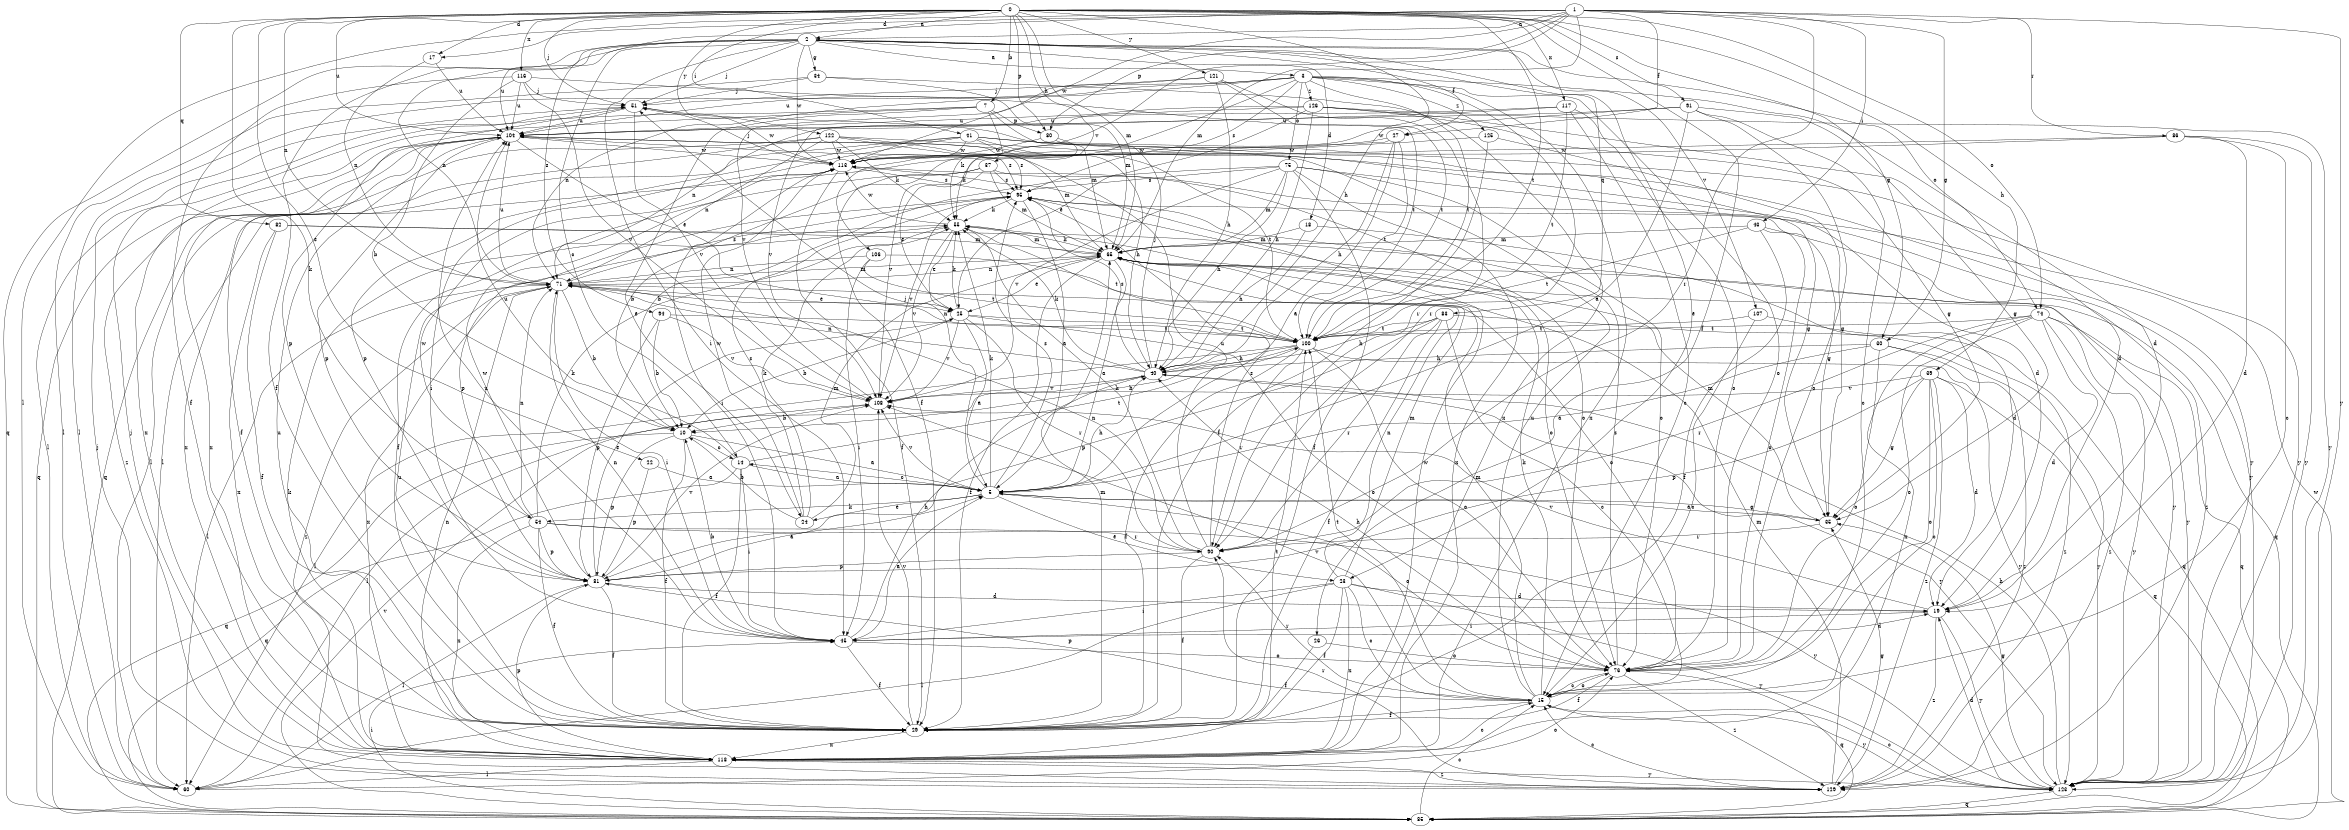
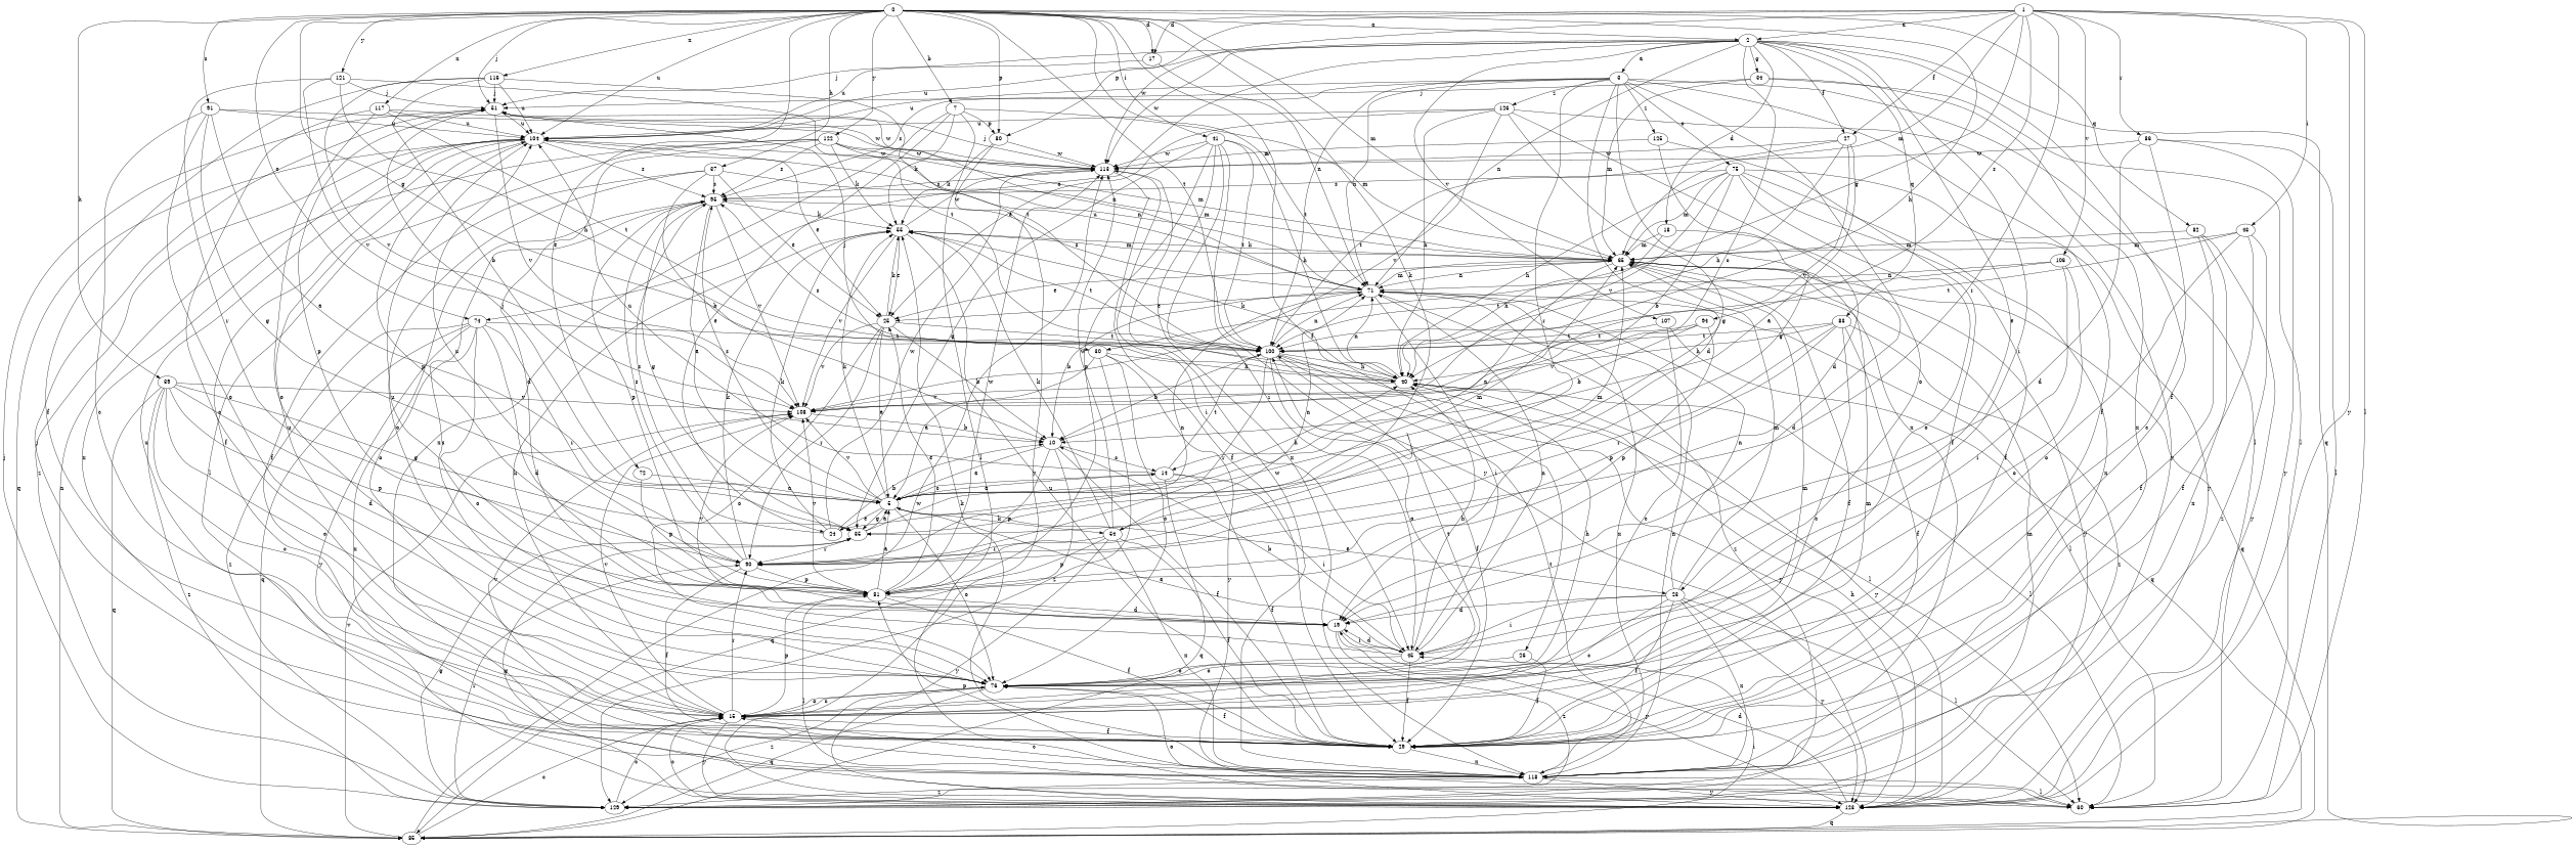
  strict digraph {
    0
    2
    7
    17
-   22
+   22 [label=72]
    26
    30
    37
    39
    40
    41
    51
    54
    65
    71
    74
    80
    82
    91
    100
    104
    116
    117
    121
    122
    27
    113
    3
    14
    18
    23
    29
    34
    45
    83
    85
    107
    60
    118
    24
    55
    5
    81
    76
    123
    129
    95
    10
    25
    19
    35
    108
    15
    90
    1
    43
    86
    94
    106
    75
    125
    126
    0 -> 2 [label=a]
    0 -> 7 [label=b]
    0 -> 17 [label=d]
    0 -> 22 [label=e]
    0 -> 26 [label=f]
    0 -> 30 [label=g]
    0 -> 37 [label=h]
    0 -> 39 [label=h]
    0 -> 40 [label=h]
    0 -> 41 [label=i]
    0 -> 51 [label=j]
    0 -> 54 [label=k]
    0 -> 65 [label=m]
    0 -> 71 [label=n]
    0 -> 74 [label=o]
    0 -> 80 [label=p]
    0 -> 82 [label=q]
    0 -> 91 [label=s]
    0 -> 100 [label=t]
    0 -> 104 [label=u]
    0 -> 116 [label=x]
    0 -> 117 [label=x]
    0 -> 121 [label=y]
    0 -> 122 [label=y]
    2 -> 51 [label=j]
    2 -> 71 [label=n]
    2 -> 74 [label=o]
    2 -> 104 [label=u]
    2 -> 27 [label=f]
    2 -> 113 [label=w]
    2 -> 3 [label=a]
    2 -> 14 [label=c]
    2 -> 18 [label=d]
    2 -> 23 [label=e]
    2 -> 29 [label=f]
    2 -> 34 [label=g]
    2 -> 45 [label=i]
    2 -> 83 [label=q]
    2 -> 85 [label=q]
    2 -> 107 [label=v]
    7 -> 65 [label=m]
    7 -> 80 [label=p]
    7 -> 60 [label=l]
    7 -> 118 [label=x]
    7 -> 24 [label=e]
    7 -> 55 [label=k]
    17 -> 71 [label=n]
    17 -> 104 [label=u]
    22 -> 5 [label=a]
    22 -> 81 [label=p]
    26 -> 29 [label=f]
    26 -> 76 [label=o]
    30 -> 40 [label=h]
    30 -> 5 [label=a]
    30 -> 76 [label=o]
    30 -> 123 [label=y]
    30 -> 129 [label=z]
    37 -> 65 [label=m]
    37 -> 29 [label=f]
    37 -> 76 [label=o]
    37 -> 95 [label=s]
    37 -> 10 [label=b]
    37 -> 25 [label=e]
    39 -> 85 [label=q]
    39 -> 81 [label=p]
    39 -> 76 [label=o]
    39 -> 129 [label=z]
    39 -> 19 [label=d]
    39 -> 35 [label=g]
    39 -> 108 [label=v]
    39 -> 15 [label=c]
    40 -> 51 [label=j]
    40 -> 71 [label=n]
    40 -> 60 [label=l]
    40 -> 55 [label=k]
    40 -> 123 [label=y]
    40 -> 95 [label=s]
    40 -> 108 [label=v]
    41 -> 40 [label=h]
    41 -> 100 [label=t]
    41 -> 113 [label=w]
    41 -> 45 [label=i]
    41 -> 118 [label=x]
    41 -> 81 [label=p]
    41 -> 123 [label=y]
    41 -> 35 [label=g]
    51 -> 104 [label=u]
    51 -> 113 [label=w]
    51 -> 81 [label=p]
    51 -> 108 [label=v]
    54 -> 71 [label=n]
    54 -> 113 [label=w]
    54 -> 29 [label=f]
    54 -> 118 [label=x]
    54 -> 55 [label=k]
    54 -> 81 [label=p]
    54 -> 123 [label=y]
    54 -> 90 [label=r]
    65 -> 71 [label=n]
    65 -> 29 [label=f]
    65 -> 85 [label=q]
    65 -> 55 [label=k]
    65 -> 5 [label=a]
    65 -> 123 [label=y]
    65 -> 25 [label=e]
    71 -> 65 [label=m]
    71 -> 104 [label=u]
    71 -> 45 [label=i]
    71 -> 60 [label=l]
    71 -> 118 [label=x]
    71 -> 129 [label=z]
    71 -> 95 [label=s]
    71 -> 10 [label=b]
    71 -> 25 [label=e]
    74 -> 100 [label=t]
    74 -> 85 [label=q]
    74 -> 118 [label=x]
    74 -> 76 [label=o]
    74 -> 123 [label=y]
    74 -> 129 [label=z]
    74 -> 19 [label=d]
    74 -> 90 [label=r]
    80 -> 113 [label=w]
    80 -> 55 [label=k]
    80 -> 123 [label=y]
    82 -> 65 [label=m]
    82 -> 29 [label=f]
    82 -> 118 [label=x]
    82 -> 123 [label=y]
    91 -> 104 [label=u]
    91 -> 113 [label=w]
    91 -> 5 [label=a]
    91 -> 76 [label=o]
    91 -> 35 [label=g]
    91 -> 15 [label=c]
    100 -> 40 [label=h]
    100 -> 71 [label=n]
    100 -> 29 [label=f]
    100 -> 60 [label=l]
    100 -> 76 [label=o]
    100 -> 123 [label=y]
    100 -> 10 [label=b]
    100 -> 90 [label=r]
    104 -> 113 [label=w]
    104 -> 29 [label=f]
    104 -> 85 [label=q]
    104 -> 118 [label=x]
    104 -> 81 [label=p]
    104 -> 129 [label=z]
    104 -> 95 [label=s]
    104 -> 25 [label=e]
    116 -> 51 [label=j]
    116 -> 100 [label=t]
    116 -> 104 [label=u]
    116 -> 29 [label=f]
    116 -> 10 [label=b]
    116 -> 108 [label=v]
    117 -> 71 [label=n]
    117 -> 100 [label=t]
    117 -> 104 [label=u]
    117 -> 76 [label=o]
    117 -> 15 [label=c]
    121 -> 40 [label=h]
    121 -> 51 [label=j]
    121 -> 100 [label=t]
    121 -> 108 [label=v]
    121 -> 90 [label=r]
    122 -> 65 [label=m]
    122 -> 71 [label=n]
    122 -> 113 [label=w]
-   122 -> 85 [label=q]
+   122 -> 85 [label=n]
    122 -> 60 [label=l]
    122 -> 55 [label=k]
    122 -> 95 [label=s]
    122 -> 19 [label=d]
    27 -> 40 [label=h]
    27 -> 100 [label=t]
    27 -> 113 [label=w]
    27 -> 5 [label=a]
    27 -> 108 [label=v]
    113 -> 51 [label=j]
    113 -> 29 [label=f]
    113 -> 45 [label=i]
    113 -> 95 [label=s]
    3 -> 71 [label=n]
    3 -> 100 [label=t]
    3 -> 104 [label=u]
    3 -> 29 [label=f]
    3 -> 60 [label=l]
    3 -> 118 [label=x]
    3 -> 76 [label=o]
    3 -> 95 [label=s]
    3 -> 19 [label=d]
    3 -> 90 [label=r]
    3 -> 75 [label=o]
    3 -> 125 [label=z]
    3 -> 126 [label=z]
    14 -> 100 [label=t]
    14 -> 104 [label=u]
    14 -> 29 [label=f]
    14 -> 45 [label=i]
    14 -> 85 [label=q]
    14 -> 5 [label=a]
    18 -> 40 [label=h]
    18 -> 65 [label=m]
    18 -> 19 [label=d]
    23 -> 65 [label=m]
    23 -> 71 [label=n]
    23 -> 29 [label=f]
    23 -> 45 [label=i]
    23 -> 60 [label=l]
    23 -> 118 [label=x]
    23 -> 123 [label=y]
    23 -> 19 [label=d]
    23 -> 15 [label=c]
    29 -> 65 [label=m]
    29 -> 104 [label=u]
    29 -> 118 [label=x]
    29 -> 108 [label=v]
    34 -> 51 [label=j]
    34 -> 65 [label=m]
    34 -> 60 [label=l]
    34 -> 118 [label=x]
    45 -> 40 [label=h]
    45 -> 71 [label=n]
    45 -> 104 [label=u]
    45 -> 29 [label=f]
    45 -> 5 [label=a]
    45 -> 76 [label=o]
    45 -> 10 [label=b]
    45 -> 19 [label=d]
    83 -> 40 [label=h]
    83 -> 100 [label=t]
    83 -> 29 [label=f]
    83 -> 81 [label=p]
    83 -> 129 [label=z]
    83 -> 15 [label=c]
    83 -> 90 [label=r]
    85 -> 113 [label=w]
    85 -> 45 [label=i]
    85 -> 108 [label=v]
    85 -> 15 [label=c]
    107 -> 100 [label=t]
    107 -> 85 [label=q]
    107 -> 15 [label=c]
    60 -> 76 [label=o]
    118 -> 51 [label=j]
    118 -> 71 [label=n]
    118 -> 100 [label=t]
    118 -> 113 [label=w]
    118 -> 60 [label=l]
    118 -> 55 [label=k]
    118 -> 81 [label=p]
    118 -> 123 [label=y]
    118 -> 129 [label=z]
    118 -> 15 [label=c]
    24 -> 65 [label=m]
    24 -> 113 [label=w]
    24 -> 55 [label=k]
    24 -> 95 [label=s]
    24 -> 10 [label=b]
    55 -> 65 [label=m]
    55 -> 100 [label=t]
    55 -> 113 [label=w]
    55 -> 29 [label=u]
    55 -> 25 [label=e]
    55 -> 108 [label=v]
    5 -> 40 [label=h]
    5 -> 51 [label=j]
    5 -> 54 [label=k]
    5 -> 14 [label=c]
    5 -> 23 [label=e]
    5 -> 24 [label=e]
    5 -> 55 [label=k]
    5 -> 76 [label=o]
    5 -> 95 [label=s]
    5 -> 35 [label=g]
    5 -> 108 [label=v]
    81 -> 113 [label=w]
    81 -> 29 [label=f]
    81 -> 60 [label=l]
    81 -> 5 [label=a]
    81 -> 25 [label=e]
    81 -> 19 [label=d]
    81 -> 108 [label=v]
    76 -> 40 [label=h]
    76 -> 29 [label=f]
    76 -> 85 [label=q]
    76 -> 129 [label=z]
    76 -> 95 [label=s]
    76 -> 15 [label=c]
    123 -> 40 [label=h]
    123 -> 85 [label=q]
    123 -> 19 [label=d]
    123 -> 35 [label=g]
    123 -> 15 [label=c]
    129 -> 51 [label=j]
    129 -> 65 [label=m]
    129 -> 35 [label=g]
    129 -> 15 [label=c]
    129 -> 90 [label=r]
    95 -> 55 [label=k]
    95 -> 5 [label=a]
    95 -> 81 [label=p]
-   95 -> 76 [label=o]
+   95 -> 15 [label=o]
    95 -> 35 [label=g]
    95 -> 108 [label=v]
    10 -> 14 [label=c]
    10 -> 29 [label=f]
    10 -> 85 [label=q]
    10 -> 5 [label=a]
    10 -> 81 [label=p]
    25 -> 100 [label=t]
    25 -> 55 [label=k]
    25 -> 5 [label=a]
    25 -> 76 [label=o]
    25 -> 10 [label=b]
    25 -> 108 [label=v]
    25 -> 90 [label=r]
    19 -> 45 [label=i]
    19 -> 123 [label=y]
    19 -> 129 [label=z]
    19 -> 108 [label=v]
    35 -> 65 [label=m]
    35 -> 5 [label=a]
    35 -> 90 [label=r]
    108 -> 10 [label=b]
    15 -> 65 [label=m]
    15 -> 100 [label=t]
    15 -> 104 [label=u]
    15 -> 29 [label=f]
    15 -> 55 [label=k]
    15 -> 81 [label=p]
    15 -> 76 [label=o]
    15 -> 123 [label=y]
    15 -> 108 [label=v]
    15 -> 90 [label=r]
    90 -> 71 [label=n]
    90 -> 104 [label=u]
    90 -> 29 [label=f]
    90 -> 55 [label=k]
    90 -> 81 [label=p]
    90 -> 95 [label=s]
    1 -> 2 [label=a]
    1 -> 17 [label=d]
    1 -> 30 [label=g]
    1 -> 65 [label=m]
    1 -> 80 [label=p]
    1 -> 27 [label=f]
    1 -> 113 [label=w]
    1 -> 60 [label=l]
    1 -> 123 [label=y]
    1 -> 90 [label=r]
    1 -> 43 [label=i]
    1 -> 86 [label=r]
    1 -> 94 [label=s]
    1 -> 106 [label=v]
    43 -> 65 [label=m]
    43 -> 100 [label=t]
    43 -> 29 [label=f]
    43 -> 76 [label=o]
    43 -> 129 [label=z]
    86 -> 113 [label=w]
    86 -> 60 [label=l]
    86 -> 123 [label=y]
    86 -> 19 [label=d]
    86 -> 15 [label=c]
    94 -> 100 [label=t]
    94 -> 81 [label=p]
    94 -> 10 [label=b]
    94 -> 108 [label=v]
    106 -> 71 [label=n]
    106 -> 100 [label=t]
    106 -> 45 [label=i]
    106 -> 76 [label=o]
    75 -> 40 [label=h]
    75 -> 65 [label=m]
    75 -> 29 [label=f]
    75 -> 118 [label=x]
    75 -> 76 [label=o]
    75 -> 123 [label=y]
    75 -> 95 [label=s]
    75 -> 10 [label=b]
    75 -> 108 [label=v]
    125 -> 113 [label=w]
    125 -> 29 [label=f]
    125 -> 35 [label=g]
    126 -> 40 [label=h]
    126 -> 104 [label=u]
    126 -> 123 [label=y]
    126 -> 25 [label=e]
    126 -> 19 [label=d]
    126 -> 35 [label=g]
    126 -> 108 [label=v]
  }
